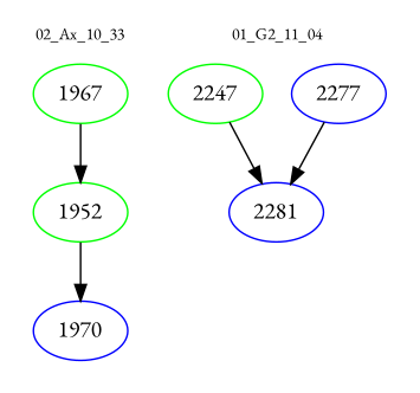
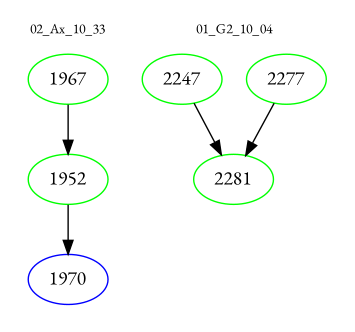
  digraph {
    fontname="EB Garamond"
    node [color=green fontname="EB Garamond"]
    edge [color=black fontname="EB Garamond"]
    n1 [label=1967]
    n2 [label=1952]
    n3 [color=blue label=1970]
-   n4 [color=blue label=2277]
+   n4 [label=2277]
    n5 [label=2247]
-   n6 [color=blue label=2281]
+   n6 [label=2281]
    subgraph cluster_1 {
      color=white
      fontsize=10
      label="02_Ax_10_33"
      n1
      n2
      n3
    }
    subgraph cluster_2 {
      color=white
      fontsize=10
-     label="01_G2_11_04"
+     label="01_G2_10_04"
      n4
      n5
      n6
    }
    n1 -> n2
    n2 -> n3
    n4 -> n6
    n5 -> n6
  }
